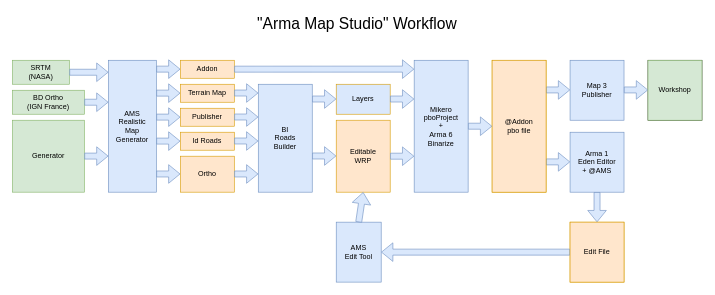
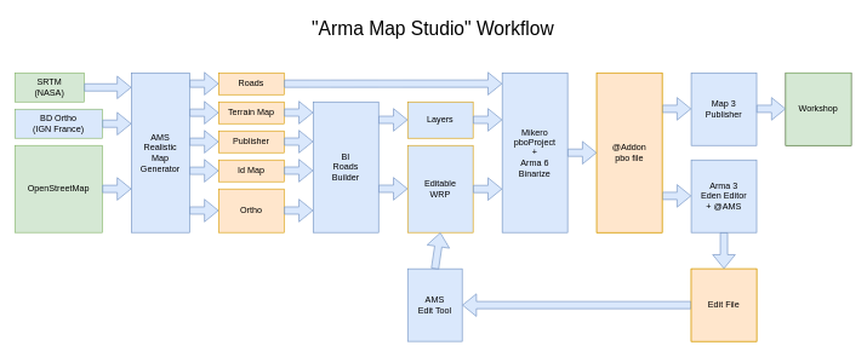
  <mxCell id="0" />
  <mxCell id="1" parent="0" />
- <mxCell id="2" value="Generator" style="rounded=0;whiteSpace=wrap;html=1;fillColor=#d5e8d4;strokeColor=#82b366;" vertex="1" parent="1"><mxGeometry x="20" y="200" width="120" height="120" as="geometry" /></mxCell>
+ <mxCell id="2" value="OpenStreetMap" style="rounded=0;whiteSpace=wrap;html=1;fillColor=#d5e8d4;strokeColor=#82b366;" vertex="1" parent="1"><mxGeometry x="20" y="200" width="120" height="120" as="geometry" /></mxCell>
  <mxCell id="3" value="SRTM&lt;br&gt;(NASA)" style="rounded=0;whiteSpace=wrap;html=1;fillColor=#d5e8d4;strokeColor=#82b366;" vertex="1" parent="1"><mxGeometry x="20" y="100" width="95" height="40" as="geometry" /></mxCell>
- <mxCell id="4" value="&lt;div&gt;BD Ortho&lt;/div&gt;&lt;div&gt;(IGN France)&lt;br&gt;&lt;/div&gt;" style="rounded=0;whiteSpace=wrap;html=1;fillColor=#d5e8d4;strokeColor=#82b366;" vertex="1" parent="1"><mxGeometry x="20" y="150" width="120" height="40" as="geometry" /></mxCell>
+ <mxCell id="4" value="&lt;div&gt;BD Ortho&lt;/div&gt;&lt;div&gt;(IGN France)&lt;br&gt;&lt;/div&gt;" style="rounded=0;whiteSpace=wrap;html=1;fillColor=#dae8fc;strokeColor=#82b366;" vertex="1" parent="1"><mxGeometry x="20" y="150" width="120" height="40" as="geometry" /></mxCell>
  <mxCell id="5" value="Terrain Map" style="rounded=0;whiteSpace=wrap;html=1;fillColor=#ffe6cc;strokeColor=#d79b00;" vertex="1" parent="1"><mxGeometry x="300" y="140" width="90" height="30" as="geometry" /></mxCell>
  <mxCell id="6" value="Ortho" style="rounded=0;whiteSpace=wrap;html=1;fillColor=#ffe6cc;strokeColor=#d79b00;" vertex="1" parent="1"><mxGeometry x="300" y="260" width="90" height="60" as="geometry" /></mxCell>
  <mxCell id="7" value="&lt;div&gt;AMS&lt;br&gt;&lt;/div&gt;&lt;div&gt;Realistic&lt;/div&gt;&lt;div&gt;Map&lt;/div&gt;&lt;div&gt;Generator&lt;br&gt;&lt;/div&gt;" style="rounded=0;whiteSpace=wrap;html=1;labelBackgroundColor=none;fillColor=#dae8fc;strokeColor=#6c8ebf;" vertex="1" parent="1"><mxGeometry x="180" y="100" width="80" height="220" as="geometry" /></mxCell>
  <mxCell id="8" value="Publisher" style="rounded=0;whiteSpace=wrap;html=1;fillColor=#ffe6cc;strokeColor=#d79b00;" vertex="1" parent="1"><mxGeometry x="300" y="180" width="90" height="30" as="geometry" /></mxCell>
- <mxCell id="9" value="Id Roads" style="rounded=0;whiteSpace=wrap;html=1;fillColor=#ffe6cc;strokeColor=#d79b00;" vertex="1" parent="1"><mxGeometry x="300" y="220" width="90" height="30" as="geometry" /></mxCell>
+ <mxCell id="9" value="Id Map" style="rounded=0;whiteSpace=wrap;html=1;fillColor=#ffe6cc;strokeColor=#d79b00;" vertex="1" parent="1"><mxGeometry x="300" y="220" width="90" height="30" as="geometry" /></mxCell>
  <mxCell id="10" value="" style="shape=flexArrow;endArrow=classic;html=1;exitX=1;exitY=0.5;exitDx=0;exitDy=0;fillColor=#dae8fc;strokeColor=#6c8ebf;" edge="1" parent="1" source="3"><mxGeometry width="50" height="50" relative="1" as="geometry"><mxPoint x="50" y="450" as="sourcePoint" /><mxPoint x="180" y="120" as="targetPoint" /></mxGeometry></mxCell>
  <mxCell id="11" value="" style="shape=flexArrow;endArrow=classic;html=1;exitX=1;exitY=0.5;exitDx=0;exitDy=0;fillColor=#dae8fc;strokeColor=#6c8ebf;" edge="1" parent="1"><mxGeometry width="50" height="50" relative="1" as="geometry"><mxPoint x="140" y="170" as="sourcePoint" /><mxPoint x="180" y="170" as="targetPoint" /></mxGeometry></mxCell>
  <mxCell id="12" value="" style="shape=flexArrow;endArrow=classic;html=1;exitX=1;exitY=0.5;exitDx=0;exitDy=0;fillColor=#dae8fc;strokeColor=#6c8ebf;" edge="1" parent="1"><mxGeometry width="50" height="50" relative="1" as="geometry"><mxPoint x="140" y="259.83" as="sourcePoint" /><mxPoint x="180" y="259.83" as="targetPoint" /></mxGeometry></mxCell>
  <mxCell id="13" value="" style="shape=flexArrow;endArrow=classic;html=1;exitX=1;exitY=0.5;exitDx=0;exitDy=0;fillColor=#dae8fc;strokeColor=#6c8ebf;" edge="1" parent="1"><mxGeometry width="50" height="50" relative="1" as="geometry"><mxPoint x="260" y="154.83" as="sourcePoint" /><mxPoint x="300" y="154.83" as="targetPoint" /></mxGeometry></mxCell>
  <mxCell id="14" value="" style="shape=flexArrow;endArrow=classic;html=1;exitX=1;exitY=0.5;exitDx=0;exitDy=0;fillColor=#dae8fc;strokeColor=#6c8ebf;" edge="1" parent="1"><mxGeometry width="50" height="50" relative="1" as="geometry"><mxPoint x="260" y="194.83" as="sourcePoint" /><mxPoint x="300" y="194.83" as="targetPoint" /></mxGeometry></mxCell>
  <mxCell id="15" value="" style="shape=flexArrow;endArrow=classic;html=1;exitX=1;exitY=0.5;exitDx=0;exitDy=0;fillColor=#dae8fc;strokeColor=#6c8ebf;" edge="1" parent="1"><mxGeometry width="50" height="50" relative="1" as="geometry"><mxPoint x="260" y="234.83" as="sourcePoint" /><mxPoint x="300" y="234.83" as="targetPoint" /></mxGeometry></mxCell>
  <mxCell id="16" value="" style="shape=flexArrow;endArrow=classic;html=1;exitX=1;exitY=0.5;exitDx=0;exitDy=0;fillColor=#dae8fc;strokeColor=#6c8ebf;" edge="1" parent="1"><mxGeometry width="50" height="50" relative="1" as="geometry"><mxPoint x="260" y="114.8" as="sourcePoint" /><mxPoint x="300" y="114.8" as="targetPoint" /></mxGeometry></mxCell>
  <mxCell id="17" value="BI&lt;br&gt;Roads &lt;br&gt;Builder" style="rounded=0;whiteSpace=wrap;html=1;labelBackgroundColor=none;fillColor=#dae8fc;strokeColor=#6c8ebf;" vertex="1" parent="1"><mxGeometry x="430" y="140" width="90" height="180" as="geometry" /></mxCell>
- <mxCell id="18" value="Addon" style="rounded=0;whiteSpace=wrap;html=1;fillColor=#ffe6cc;strokeColor=#d79b00;" vertex="1" parent="1"><mxGeometry x="300" y="100" width="90" height="30" as="geometry" /></mxCell>
+ <mxCell id="18" value="Roads" style="rounded=0;whiteSpace=wrap;html=1;fillColor=#ffe6cc;strokeColor=#d79b00;" vertex="1" parent="1"><mxGeometry x="300" y="100" width="90" height="30" as="geometry" /></mxCell>
  <mxCell id="19" value="" style="shape=flexArrow;endArrow=classic;html=1;exitX=1;exitY=0.5;exitDx=0;exitDy=0;fillColor=#dae8fc;strokeColor=#6c8ebf;" edge="1" parent="1"><mxGeometry width="50" height="50" relative="1" as="geometry"><mxPoint x="260" y="289.66" as="sourcePoint" /><mxPoint x="300" y="289.66" as="targetPoint" /></mxGeometry></mxCell>
  <mxCell id="20" value="" style="shape=flexArrow;endArrow=classic;html=1;exitX=1;exitY=0.5;exitDx=0;exitDy=0;fillColor=#dae8fc;strokeColor=#6c8ebf;" edge="1" parent="1"><mxGeometry width="50" height="50" relative="1" as="geometry"><mxPoint x="390" y="154.66" as="sourcePoint" /><mxPoint x="430" y="154.66" as="targetPoint" /></mxGeometry></mxCell>
  <mxCell id="21" value="" style="shape=flexArrow;endArrow=classic;html=1;exitX=1;exitY=0.5;exitDx=0;exitDy=0;fillColor=#dae8fc;strokeColor=#6c8ebf;" edge="1" parent="1"><mxGeometry width="50" height="50" relative="1" as="geometry"><mxPoint x="390" y="194.66" as="sourcePoint" /><mxPoint x="430" y="194.66" as="targetPoint" /></mxGeometry></mxCell>
  <mxCell id="22" value="" style="shape=flexArrow;endArrow=classic;html=1;exitX=1;exitY=0.5;exitDx=0;exitDy=0;fillColor=#dae8fc;strokeColor=#6c8ebf;" edge="1" parent="1"><mxGeometry width="50" height="50" relative="1" as="geometry"><mxPoint x="390" y="234.66" as="sourcePoint" /><mxPoint x="430" y="234.66" as="targetPoint" /></mxGeometry></mxCell>
  <mxCell id="23" value="" style="shape=flexArrow;endArrow=classic;html=1;exitX=1;exitY=0.5;exitDx=0;exitDy=0;fillColor=#dae8fc;strokeColor=#6c8ebf;" edge="1" parent="1"><mxGeometry width="50" height="50" relative="1" as="geometry"><mxPoint x="390" y="289.66" as="sourcePoint" /><mxPoint x="430" y="289.66" as="targetPoint" /></mxGeometry></mxCell>
- <mxCell id="24" value="&lt;div&gt;Editable&lt;br&gt;&lt;/div&gt;&lt;div&gt;WRP&lt;/div&gt;" style="rounded=0;whiteSpace=wrap;html=1;fillColor=#ffe6cc;strokeColor=#d79b00;" vertex="1" parent="1"><mxGeometry x="560" y="200" width="90" height="120" as="geometry" /></mxCell>
+ <mxCell id="24" value="&lt;div&gt;Editable&lt;br&gt;&lt;/div&gt;&lt;div&gt;WRP&lt;/div&gt;" style="rounded=0;whiteSpace=wrap;html=1;fillColor=#dae8fc;strokeColor=#d79b00;" vertex="1" parent="1"><mxGeometry x="560" y="200" width="90" height="120" as="geometry" /></mxCell>
  <mxCell id="25" value="Layers" style="rounded=0;whiteSpace=wrap;html=1;fillColor=#dae8fc;strokeColor=#d79b00;" vertex="1" parent="1"><mxGeometry x="560" y="140" width="90" height="50" as="geometry" /></mxCell>
  <mxCell id="26" value="" style="shape=flexArrow;endArrow=classic;html=1;exitX=1;exitY=0.5;exitDx=0;exitDy=0;fillColor=#dae8fc;strokeColor=#6c8ebf;" edge="1" parent="1"><mxGeometry width="50" height="50" relative="1" as="geometry"><mxPoint x="520" y="259.66" as="sourcePoint" /><mxPoint x="560" y="259.66" as="targetPoint" /></mxGeometry></mxCell>
  <mxCell id="27" value="" style="shape=flexArrow;endArrow=classic;html=1;exitX=1;exitY=0.5;exitDx=0;exitDy=0;fillColor=#dae8fc;strokeColor=#6c8ebf;" edge="1" parent="1"><mxGeometry width="50" height="50" relative="1" as="geometry"><mxPoint x="520" y="164.66" as="sourcePoint" /><mxPoint x="560" y="164.66" as="targetPoint" /></mxGeometry></mxCell>
  <mxCell id="28" value="&lt;div&gt;Mikero&lt;/div&gt;&lt;div&gt;pboProject&lt;/div&gt;&lt;div&gt;+&lt;br&gt;&lt;/div&gt;&lt;div&gt;Arma 6 &lt;br&gt;&lt;/div&gt;&lt;div&gt;Binarize&lt;br&gt;&lt;/div&gt;" style="rounded=0;whiteSpace=wrap;html=1;labelBackgroundColor=none;fillColor=#dae8fc;strokeColor=#6c8ebf;" vertex="1" parent="1"><mxGeometry x="690" y="100" width="90" height="220" as="geometry" /></mxCell>
  <mxCell id="29" value="&lt;div&gt;@Addon&lt;br&gt;&lt;/div&gt;&lt;div&gt;pbo file&lt;br&gt;&lt;/div&gt;" style="rounded=0;whiteSpace=wrap;html=1;fillColor=#ffe6cc;strokeColor=#d79b00;" vertex="1" parent="1"><mxGeometry x="820" y="100" width="90" height="220" as="geometry" /></mxCell>
  <mxCell id="30" value="" style="shape=flexArrow;endArrow=classic;html=1;exitX=1;exitY=0.5;exitDx=0;exitDy=0;fillColor=#dae8fc;strokeColor=#6c8ebf;" edge="1" parent="1"><mxGeometry width="50" height="50" relative="1" as="geometry"><mxPoint x="650" y="260" as="sourcePoint" /><mxPoint x="690" y="260" as="targetPoint" /></mxGeometry></mxCell>
  <mxCell id="31" value="" style="shape=flexArrow;endArrow=classic;html=1;exitX=1;exitY=0.5;exitDx=0;exitDy=0;fillColor=#dae8fc;strokeColor=#6c8ebf;" edge="1" parent="1"><mxGeometry width="50" height="50" relative="1" as="geometry"><mxPoint x="650" y="164.66" as="sourcePoint" /><mxPoint x="690" y="164.66" as="targetPoint" /></mxGeometry></mxCell>
  <mxCell id="32" value="" style="shape=flexArrow;endArrow=classic;html=1;exitX=1;exitY=0.5;exitDx=0;exitDy=0;entryX=0;entryY=0.93;entryDx=0;entryDy=0;entryPerimeter=0;fillColor=#dae8fc;strokeColor=#6c8ebf;" edge="1" parent="1"><mxGeometry width="50" height="50" relative="1" as="geometry"><mxPoint x="390" y="114.86" as="sourcePoint" /><mxPoint x="690" y="114.8" as="targetPoint" /></mxGeometry></mxCell>
  <mxCell id="33" value="" style="shape=flexArrow;endArrow=classic;html=1;exitX=1;exitY=0.5;exitDx=0;exitDy=0;fillColor=#dae8fc;strokeColor=#6c8ebf;" edge="1" parent="1"><mxGeometry width="50" height="50" relative="1" as="geometry"><mxPoint x="780" y="210" as="sourcePoint" /><mxPoint x="820" y="210" as="targetPoint" /></mxGeometry></mxCell>
- <mxCell id="34" value="&lt;div&gt;Arma 1 &lt;br&gt;&lt;/div&gt;&lt;div&gt;Eden Editor&lt;/div&gt;&lt;div&gt;+ @AMS&lt;br&gt;&lt;/div&gt;" style="rounded=0;whiteSpace=wrap;html=1;labelBackgroundColor=none;fillColor=#dae8fc;strokeColor=#6c8ebf;" vertex="1" parent="1"><mxGeometry x="950" y="220" width="90" height="100" as="geometry" /></mxCell>
+ <mxCell id="34" value="&lt;div&gt;Arma 3 &lt;br&gt;&lt;/div&gt;&lt;div&gt;Eden Editor&lt;/div&gt;&lt;div&gt;+ @AMS&lt;br&gt;&lt;/div&gt;" style="rounded=0;whiteSpace=wrap;html=1;labelBackgroundColor=none;fillColor=#dae8fc;strokeColor=#6c8ebf;" vertex="1" parent="1"><mxGeometry x="950" y="220" width="90" height="100" as="geometry" /></mxCell>
  <mxCell id="35" value="" style="shape=flexArrow;endArrow=classic;html=1;exitX=1;exitY=0.5;exitDx=0;exitDy=0;fillColor=#dae8fc;strokeColor=#6c8ebf;" edge="1" parent="1"><mxGeometry width="50" height="50" relative="1" as="geometry"><mxPoint x="910" y="269.5" as="sourcePoint" /><mxPoint x="950" y="269.5" as="targetPoint" /></mxGeometry></mxCell>
  <mxCell id="36" value="&lt;div&gt;Map 3&lt;br&gt;&lt;/div&gt;&lt;div&gt;Publisher&lt;/div&gt;" style="rounded=0;whiteSpace=wrap;html=1;labelBackgroundColor=none;fillColor=#dae8fc;strokeColor=#6c8ebf;" vertex="1" parent="1"><mxGeometry x="950" y="100" width="90" height="100" as="geometry" /></mxCell>
  <mxCell id="37" value="" style="shape=flexArrow;endArrow=classic;html=1;exitX=1;exitY=0.5;exitDx=0;exitDy=0;fillColor=#dae8fc;strokeColor=#6c8ebf;" edge="1" parent="1"><mxGeometry width="50" height="50" relative="1" as="geometry"><mxPoint x="910" y="149.5" as="sourcePoint" /><mxPoint x="950" y="149.5" as="targetPoint" /></mxGeometry></mxCell>
  <mxCell id="38" value="Workshop" style="rounded=0;whiteSpace=wrap;html=1;" vertex="1" parent="1"><mxGeometry x="1080" y="100" width="90" height="100" as="geometry" /></mxCell>
  <mxCell id="39" value="" style="shape=flexArrow;endArrow=classic;html=1;exitX=1;exitY=0.5;exitDx=0;exitDy=0;fillColor=#dae8fc;strokeColor=#6c8ebf;" edge="1" parent="1"><mxGeometry width="50" height="50" relative="1" as="geometry"><mxPoint x="1040" y="149.5" as="sourcePoint" /><mxPoint x="1080" y="149.5" as="targetPoint" /></mxGeometry></mxCell>
  <mxCell id="40" value="Edit File" style="rounded=0;whiteSpace=wrap;html=1;fillColor=#ffe6cc;strokeColor=#d79b00;" vertex="1" parent="1"><mxGeometry x="950" y="370" width="90" height="100" as="geometry" /></mxCell>
  <mxCell id="41" value="&lt;div&gt;AMS&lt;/div&gt;Edit Tool" style="rounded=0;whiteSpace=wrap;html=1;labelBackgroundColor=none;fillColor=#dae8fc;strokeColor=#6c8ebf;" vertex="1" parent="1"><mxGeometry x="560" y="370" width="75" height="100" as="geometry" /></mxCell>
  <mxCell id="42" value="" style="shape=flexArrow;endArrow=classic;html=1;exitX=0;exitY=0.5;exitDx=0;exitDy=0;entryX=1;entryY=0.5;entryDx=0;entryDy=0;fillColor=#dae8fc;strokeColor=#6c8ebf;" edge="1" parent="1" source="40" target="41"><mxGeometry width="50" height="50" relative="1" as="geometry"><mxPoint x="710" y="430" as="sourcePoint" /><mxPoint x="750" y="430" as="targetPoint" /></mxGeometry></mxCell>
  <mxCell id="43" value="" style="shape=flexArrow;endArrow=classic;html=1;entryX=0.5;entryY=0;entryDx=0;entryDy=0;exitX=0.5;exitY=1;exitDx=0;exitDy=0;fillColor=#dae8fc;strokeColor=#6c8ebf;" edge="1" parent="1" source="34" target="40"><mxGeometry width="50" height="50" relative="1" as="geometry"><mxPoint x="770" y="400" as="sourcePoint" /><mxPoint x="820" y="350" as="targetPoint" /></mxGeometry></mxCell>
  <mxCell id="44" value="" style="shape=flexArrow;endArrow=classic;html=1;entryX=0.5;entryY=1;entryDx=0;entryDy=0;exitX=0.5;exitY=0;exitDx=0;exitDy=0;fillColor=#dae8fc;strokeColor=#6c8ebf;" edge="1" parent="1" source="41" target="24"><mxGeometry width="50" height="50" relative="1" as="geometry"><mxPoint x="340" y="450" as="sourcePoint" /><mxPoint x="390" y="400" as="targetPoint" /></mxGeometry></mxCell>
  <mxCell id="45" value="&quot;Arma Map Studio&quot; Workflow" style="text;html=1;strokeColor=none;fillColor=none;align=center;verticalAlign=middle;whiteSpace=wrap;rounded=0;fontSize=26;" vertex="1" parent="1"><mxGeometry x="20" y="20" width="1150" height="40" as="geometry" /></mxCell>
  <mxCell id="46" value="Edit File" style="rounded=0;whiteSpace=wrap;html=1;fillColor=#ffe6cc;strokeColor=#d79b00;" vertex="1" parent="1"><mxGeometry x="950" y="370" width="90" height="100" as="geometry" /></mxCell>
  <mxCell id="47" value="&lt;div&gt;@Addon&lt;br&gt;&lt;/div&gt;&lt;div&gt;pbo file&lt;br&gt;&lt;/div&gt;" style="rounded=0;whiteSpace=wrap;html=1;fillColor=#ffe6cc;strokeColor=#d79b00;" vertex="1" parent="1"><mxGeometry x="820" y="100" width="90" height="220" as="geometry" /></mxCell>
  <mxCell id="48" value="Workshop" style="rounded=0;whiteSpace=wrap;html=1;fillColor=#d5e8d4;strokeColor=#82b366;" vertex="1" parent="1"><mxGeometry x="1080" y="100" width="90" height="100" as="geometry" /></mxCell>
  <mxCell id="49" value="" style="shape=image;html=1;verticalAlign=top;verticalLabelPosition=bottom;labelBackgroundColor=#ffffff;imageAspect=0;aspect=fixed;image=https://cdn3.iconfinder.com/data/icons/google-material-design-icons/48/ic_loop_48px-128.png;fontSize=12;" vertex="1" parent="1"><mxGeometry x="770" y="329" width="81" height="81" as="geometry" /></mxCell>
